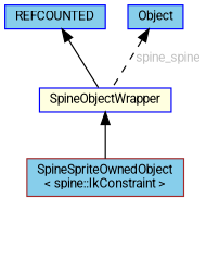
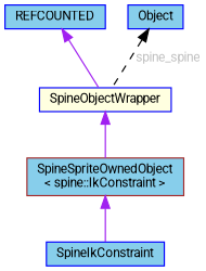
  digraph {
    fontname=Roboto
    node [color=blue fillcolor=skyblue fontname=Roboto fontsize=10 shape=box style=filled]
    edge [color=purple dir=back fontname=Roboto fontsize=10 labelfontname=Helvetica labelfontsize=10 style=solid]
+   n1 [fontcolor=black height=0.2 label=SpineIkConstraint width=0.4]
    n2 [color=brown height=0.2 label="SpineSpriteOwnedObject\l\< spine::IkConstraint \>" width=0.4]
    n3 [fillcolor=lightyellow height=0.2 label=SpineObjectWrapper width=0.4]
    n4 [height=0.2 label=REFCOUNTED width=0.4]
    n5 [height=0.2 label=Object width=0.4]
-   n3 -> n2 [color=black]
-   n4 -> n3 [color=black]
+   n2 -> n1
+   n3 -> n2
+   n4 -> n3
    n5 -> n3 [color=black fontcolor=grey label=" spine_spine" style=dashed]
  }
